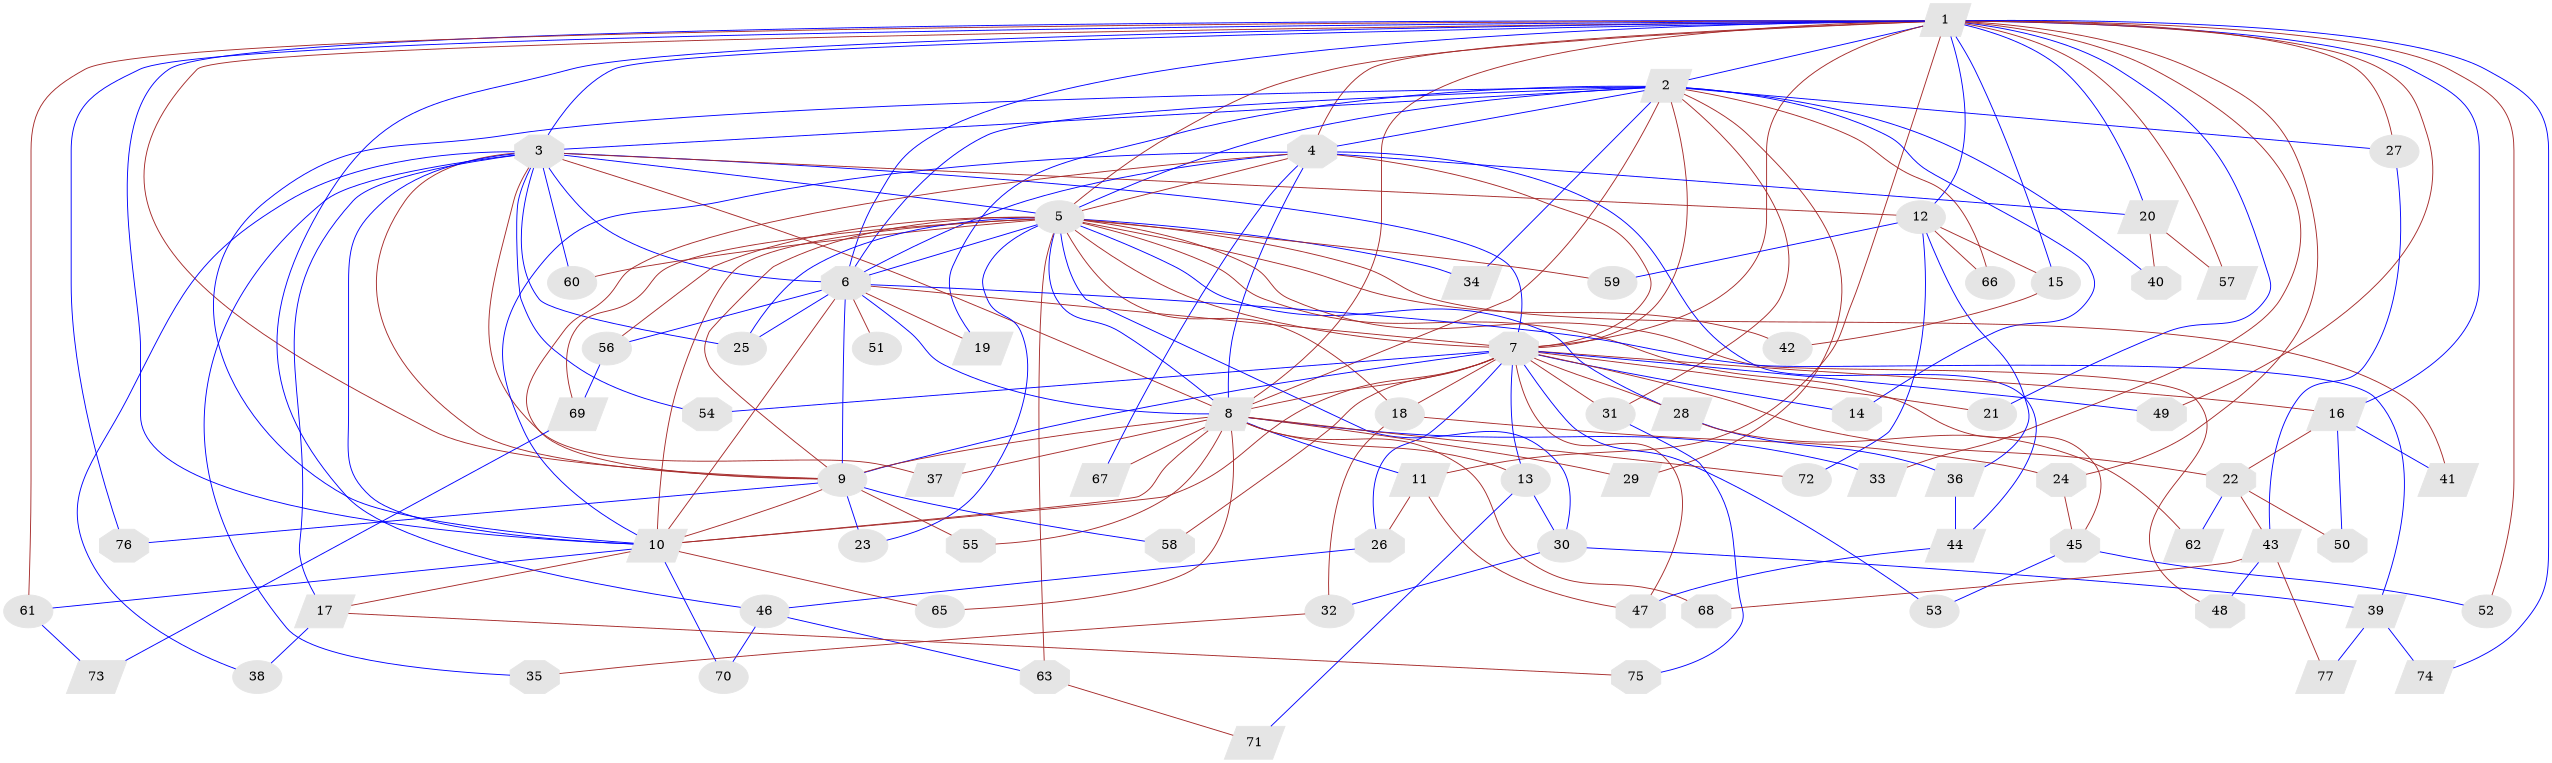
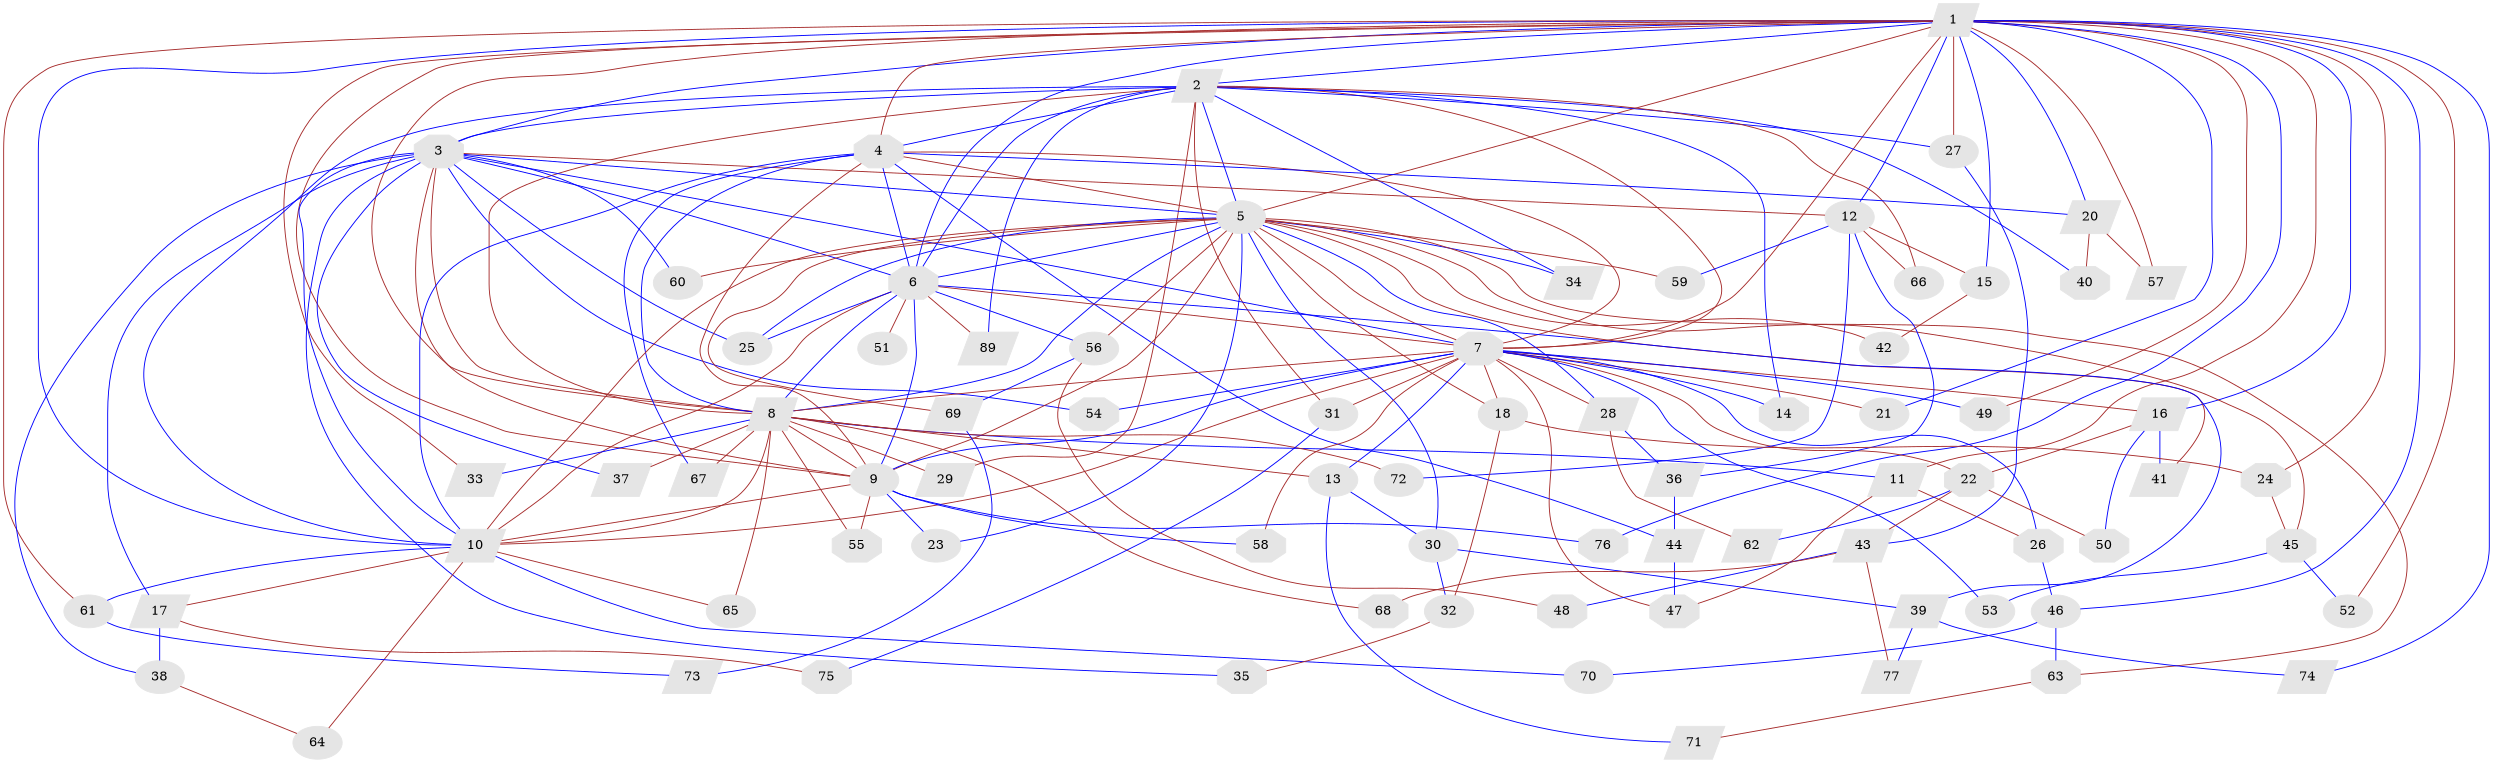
  graph {
    node [color=gray90 shape=ellipse style=filled]
    edge [color=blue]
    1 [shape=parallelogram]
    2 [shape=parallelogram]
    3 [shape=octagon]
    4 [shape=octagon]
    5
    6 [shape=octagon]
    7 [shape=octagon]
    8 [shape=parallelogram]
    9
    10 [shape=parallelogram]
    11 [shape=parallelogram]
    12
    15
    16 [shape=parallelogram]
    20 [shape=parallelogram]
    21
    24 [shape=octagon]
    27
    33 [shape=parallelogram]
    46
    49 [shape=octagon]
    52
    57 [shape=parallelogram]
    61
    74 [shape=parallelogram]
    76 [shape=octagon]
    14 [shape=octagon]
-   19 [shape=parallelogram]
+   19 [shape=parallelogram label=89]
    29 [shape=parallelogram]
    31
    34 [shape=parallelogram]
    40 [shape=octagon]
    66
    17 [shape=parallelogram]
    35 [shape=octagon]
    37 [shape=parallelogram]
    38
    54 [shape=octagon]
    60
    25
    44 [shape=parallelogram]
    67 [shape=parallelogram]
    18
    23
    28 [shape=parallelogram]
    30
    41 [shape=parallelogram]
    42
    45 [shape=octagon]
    48 [shape=octagon]
    56
    59
    63 [shape=octagon]
    69 [shape=parallelogram]
    39 [shape=parallelogram]
    51
    13
    22 [shape=octagon]
    26 [shape=octagon]
    47 [shape=octagon]
    53
    58 [shape=octagon]
    55 [shape=octagon]
    65
    68 [shape=octagon]
    72
+   64
    70
    36 [shape=parallelogram]
    50 [shape=octagon]
    43 [shape=parallelogram]
    73 [shape=parallelogram]
    75 [shape=octagon]
    32
    62 [shape=parallelogram]
    71 [shape=parallelogram]
    77 [shape=parallelogram]
    1 -- 2
    1 -- 3
    1 -- 4 [color=brown]
    1 -- 5 [color=brown]
    1 -- 6
    1 -- 7 [color=brown]
    1 -- 8 [color=brown]
    1 -- 9 [color=brown]
    1 -- 10
    1 -- 11 [color=brown]
    1 -- 12
    1 -- 15
    1 -- 16
    1 -- 20
    1 -- 21
    1 -- 24 [color=brown]
    1 -- 27 [color=brown]
    1 -- 33 [color=brown]
    1 -- 46
    1 -- 49 [color=brown]
    1 -- 52 [color=brown]
    1 -- 57 [color=brown]
    1 -- 61 [color=brown]
    1 -- 74
    1 -- 76
    2 -- 3
    2 -- 4
    2 -- 5
    2 -- 6
    2 -- 7 [color=brown]
    2 -- 8 [color=brown]
    2 -- 10
    2 -- 27
    2 -- 14
    2 -- 19
    2 -- 29 [color=brown]
    2 -- 31 [color=brown]
    2 -- 34
    2 -- 40
    2 -- 66 [color=brown]
    3 -- 5
    3 -- 6
    3 -- 7
    3 -- 8 [color=brown]
    3 -- 9 [color=brown]
    3 -- 10
    3 -- 12 [color=brown]
    3 -- 17
    3 -- 35
-   3 -- 37 [color=brown]
+   3 -- 37
    3 -- 38
    3 -- 54
    3 -- 60
    3 -- 25
    4 -- 5 [color=brown]
    4 -- 6
    4 -- 7 [color=brown]
    4 -- 8
    4 -- 9 [color=brown]
    4 -- 10
    4 -- 20
    4 -- 44
    4 -- 67
    5 -- 6
    5 -- 7 [color=brown]
    5 -- 8
    5 -- 9 [color=brown]
    5 -- 10 [color=brown]
    5 -- 34
    5 -- 60 [color=brown]
    5 -- 25
    5 -- 18 [color=brown]
    5 -- 23
    5 -- 28
    5 -- 30
    5 -- 41 [color=brown]
    5 -- 42 [color=brown]
    5 -- 45 [color=brown]
-   5 -- 48 [color=brown]
+   56 -- 48 [color=brown]
    5 -- 56 [color=brown]
    5 -- 59 [color=brown]
    5 -- 63 [color=brown]
    5 -- 69 [color=brown]
    6 -- 7 [color=brown]
    6 -- 8
    6 -- 9
    6 -- 10 [color=brown]
    6 -- 19 [color=brown]
    6 -- 25
    6 -- 56
    6 -- 39
    6 -- 51 [color=brown]
    7 -- 8 [color=brown]
    7 -- 9
    7 -- 10 [color=brown]
    7 -- 16 [color=brown]
    7 -- 21 [color=brown]
    7 -- 49
    7 -- 14
    7 -- 31 [color=brown]
    7 -- 54
    7 -- 18 [color=brown]
    7 -- 28 [color=brown]
    7 -- 13
    7 -- 22 [color=brown]
    7 -- 26
    7 -- 47 [color=brown]
    7 -- 53
    7 -- 58 [color=brown]
    8 -- 9 [color=brown]
    8 -- 10 [color=brown]
    8 -- 11
    8 -- 33
    8 -- 29 [color=brown]
    8 -- 37 [color=brown]
    8 -- 67 [color=brown]
    8 -- 13 [color=brown]
    8 -- 55 [color=brown]
    8 -- 65 [color=brown]
    8 -- 68 [color=brown]
    8 -- 72 [color=brown]
    9 -- 10 [color=brown]
    9 -- 76
    9 -- 23
    9 -- 58
    9 -- 55 [color=brown]
    10 -- 61
    10 -- 17 [color=brown]
    10 -- 65 [color=brown]
+   10 -- 64 [color=brown]
    10 -- 70
    11 -- 26 [color=brown]
    11 -- 47 [color=brown]
    12 -- 15 [color=brown]
    12 -- 66 [color=brown]
    12 -- 59
    12 -- 72
    12 -- 36
    15 -- 42 [color=brown]
    16 -- 41
    16 -- 22 [color=brown]
    16 -- 50
    20 -- 57 [color=brown]
    20 -- 40 [color=brown]
    24 -- 45 [color=brown]
    27 -- 43
    46 -- 63
    46 -- 70
    61 -- 73
    31 -- 75
    17 -- 38
    17 -- 75 [color=brown]
+   38 -- 64 [color=brown]
    44 -- 47
    18 -- 24 [color=brown]
    18 -- 32 [color=brown]
    28 -- 36
    28 -- 62 [color=brown]
    30 -- 39
    30 -- 32
    45 -- 52
    45 -- 53
    56 -- 69
    63 -- 71 [color=brown]
    69 -- 73
    39 -- 74
    39 -- 77
    13 -- 30
    13 -- 71
    22 -- 50 [color=brown]
    22 -- 43 [color=brown]
    22 -- 62
    26 -- 46
    36 -- 44
    43 -- 48
    43 -- 68 [color=brown]
    43 -- 77 [color=brown]
    32 -- 35 [color=brown]
  }
